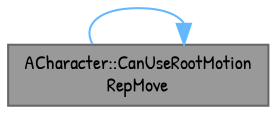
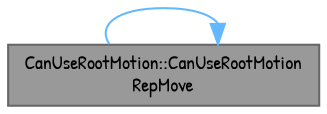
  digraph {
    rankdir=LR
    fontname="Patrick Hand"
-   n1 [color=gray40 fillcolor=grey60 fontcolor=black fontname="Patrick Hand" fontsize=10 height=0.2 label="ACharacter::CanUseRootMotion\lRepMove" shape=box style=filled width=0.4]
+   n1 [color=gray40 fillcolor=grey60 fontcolor=black fontname="Patrick Hand" fontsize=10 height=0.2 label="CanUseRootMotion::CanUseRootMotion\lRepMove" shape=box style=filled width=0.4]
    n1 -> n1 [color=steelblue1 fontname="Patrick Hand" fontsize=10 labelfontname=Helvetica labelfontsize=10 style=solid]
  }
